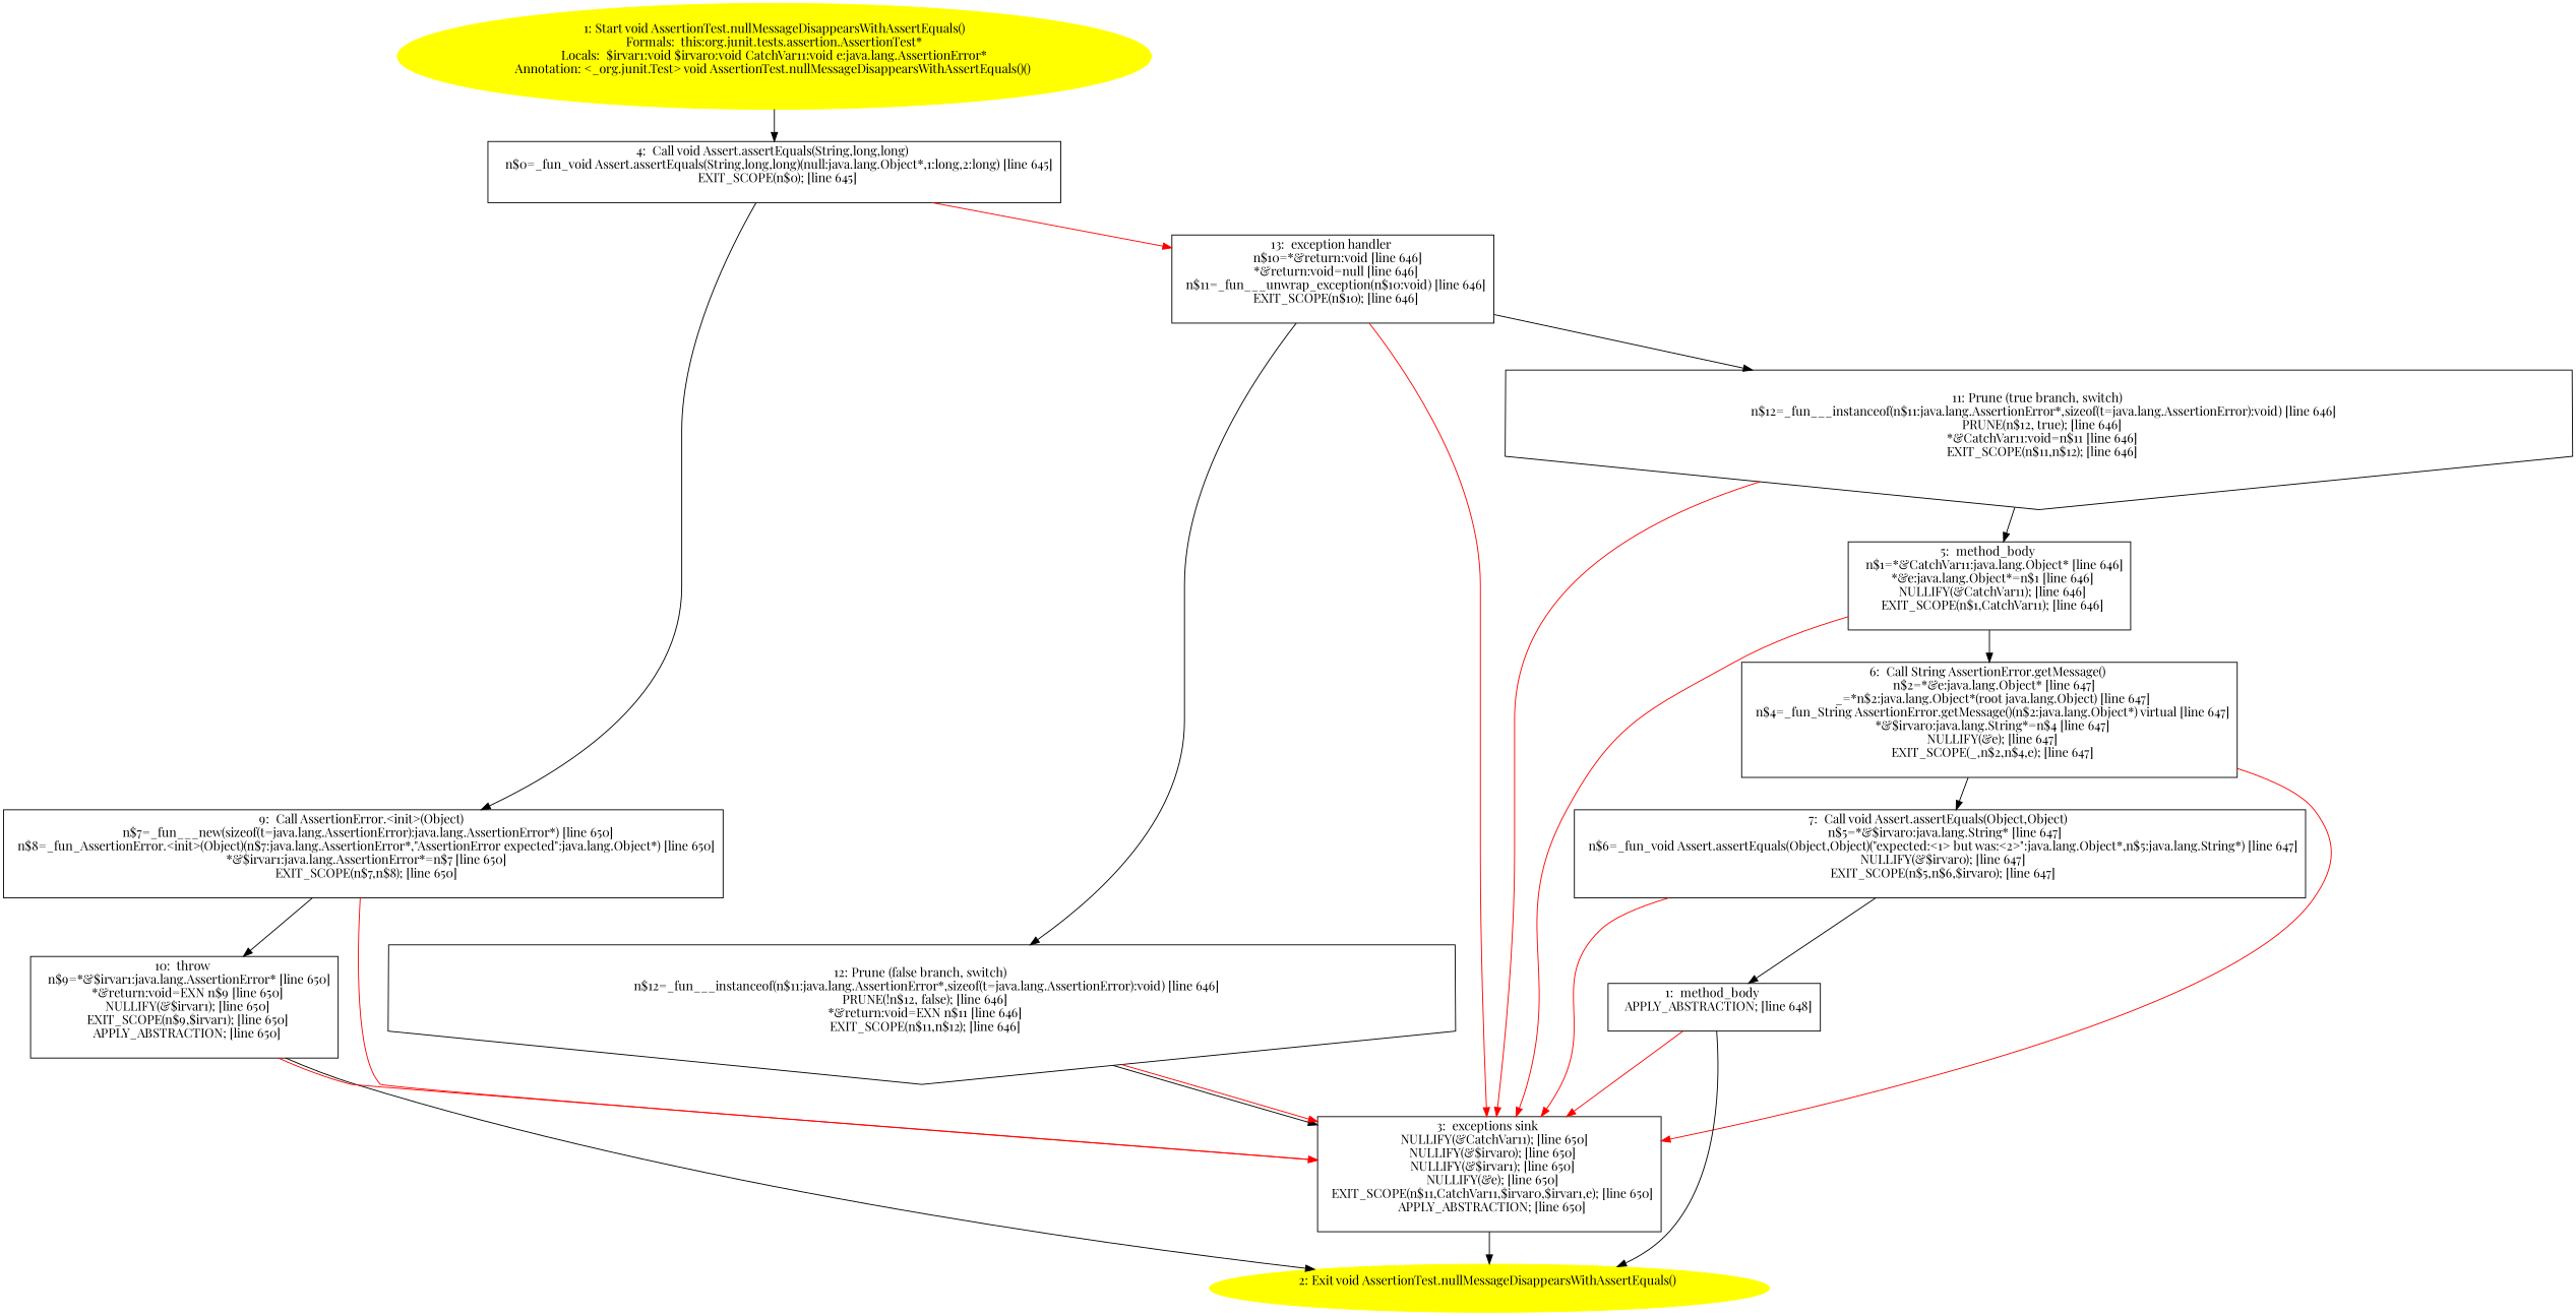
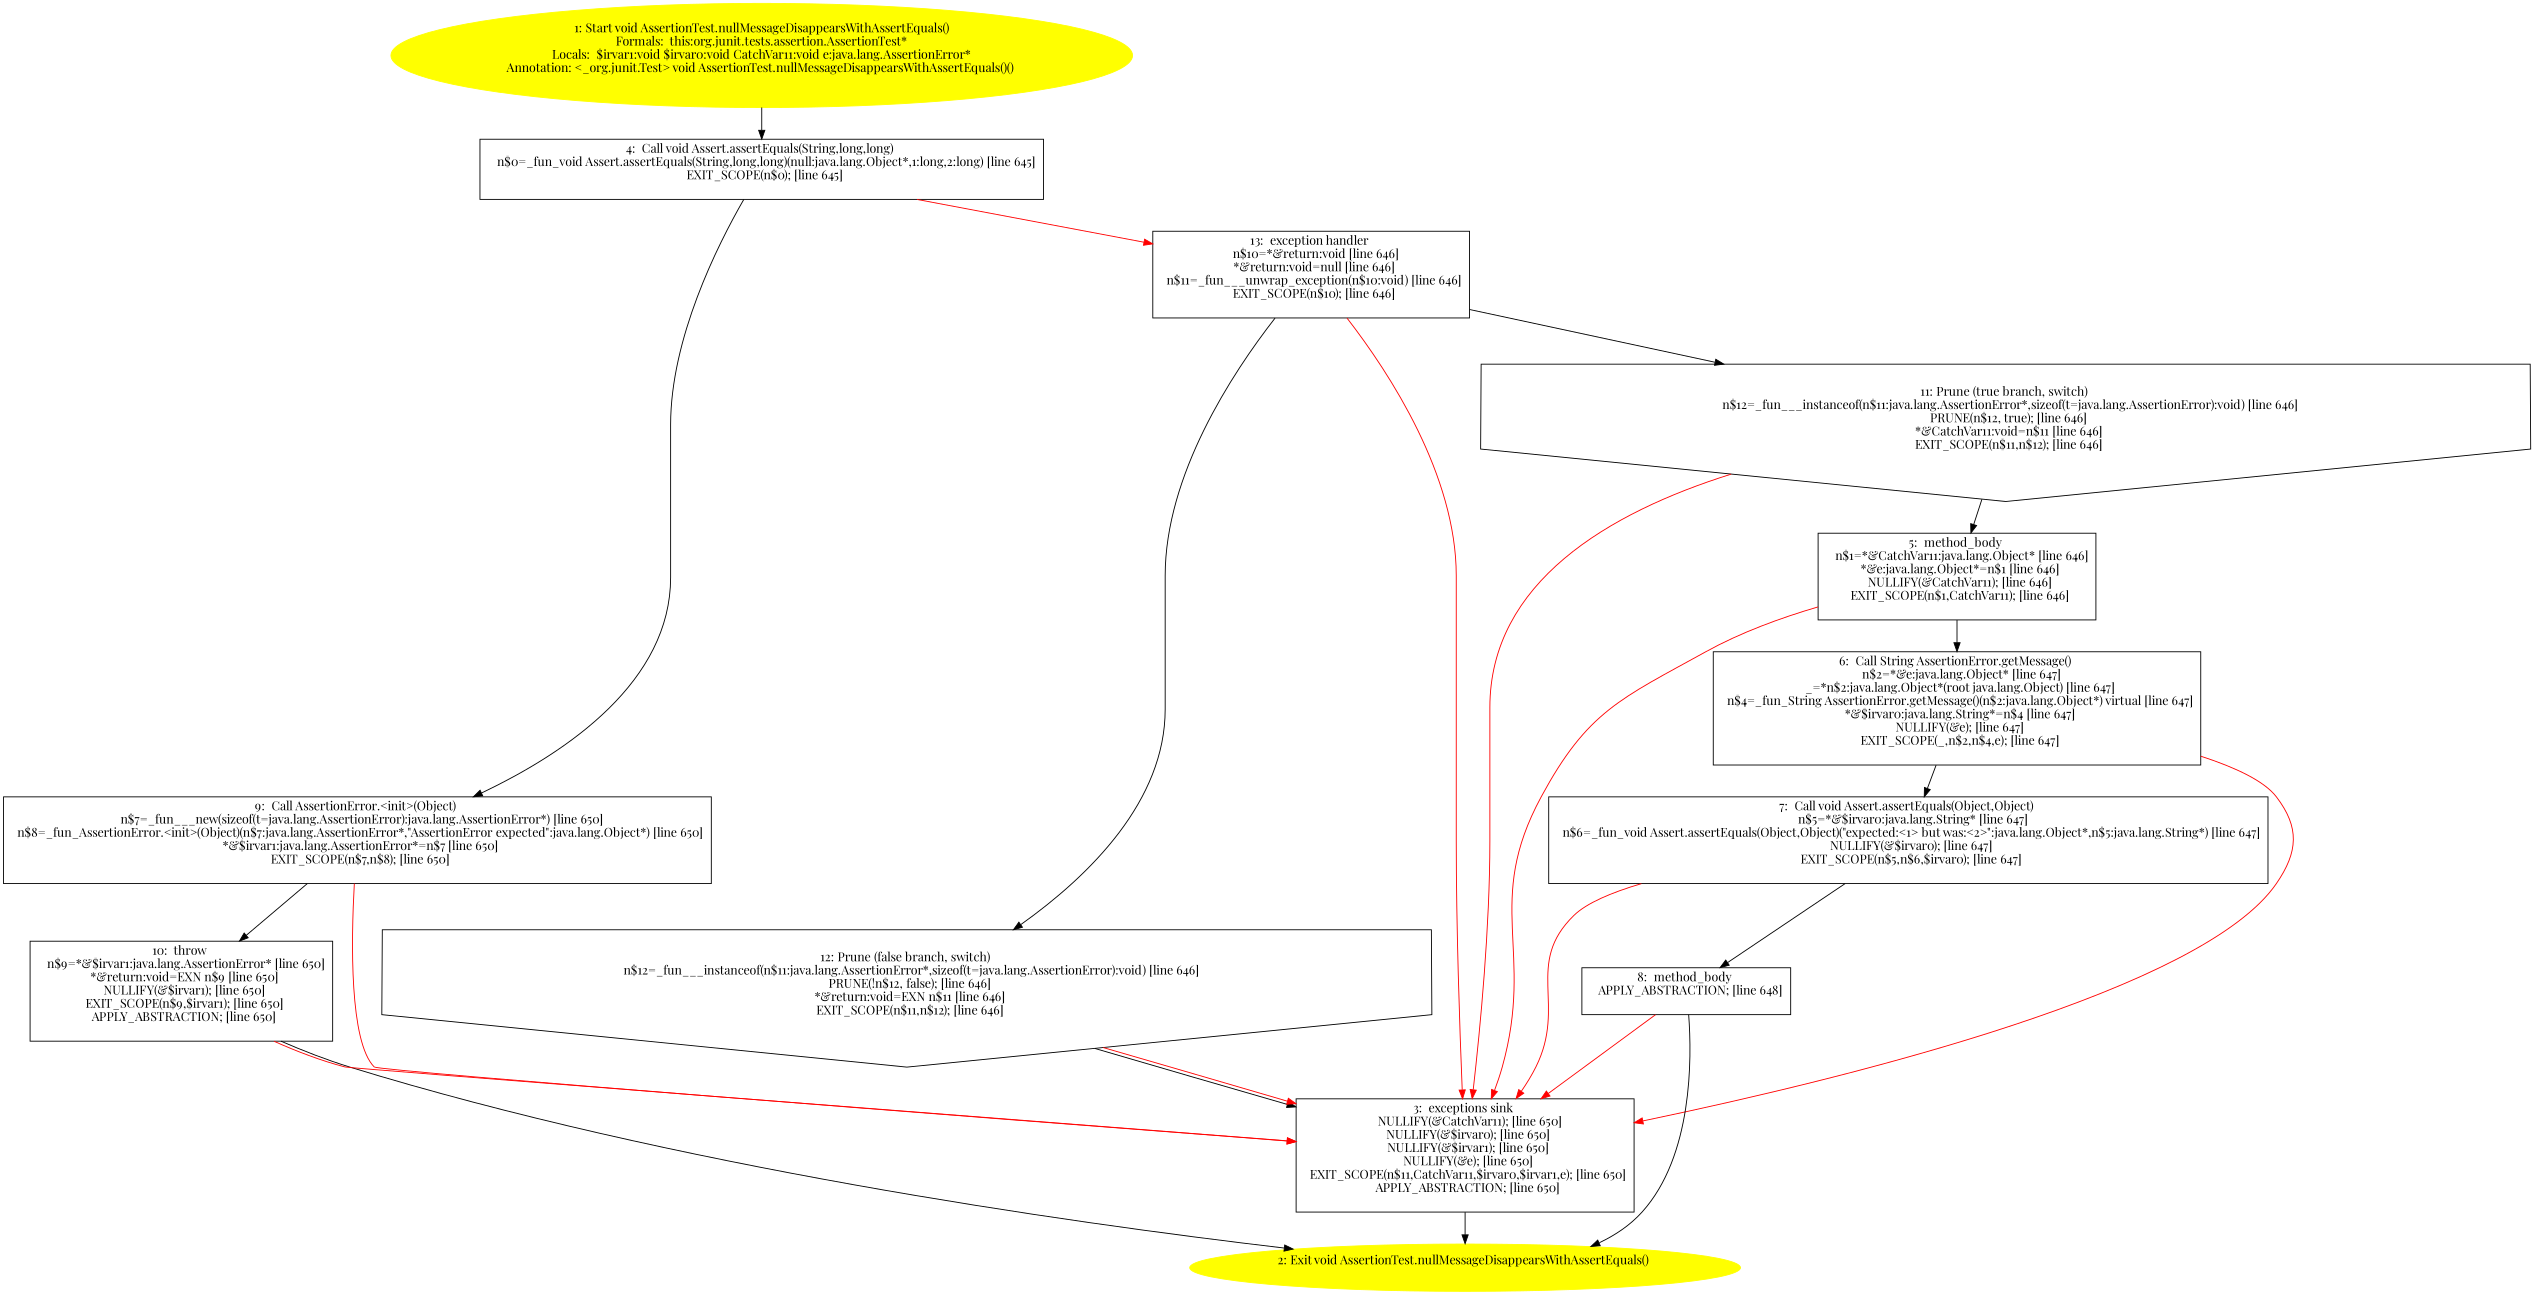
  digraph {
    fontname="Playfair Display"
    node [fontname="Playfair Display" shape=box]
    edge [fontname="Playfair Display"]
    n1 [color=yellow label="1: Start void AssertionTest.nullMessageDisappearsWithAssertEquals()\nFormals:  this:org.junit.tests.assertion.AssertionTest*\nLocals:  $irvar1:void $irvar0:void CatchVar11:void e:java.lang.AssertionError*\nAnnotation: <_org.junit.Test> void AssertionTest.nullMessageDisappearsWithAssertEquals()() \n  " style=filled shape=""]
    n2 [label="4:  Call void Assert.assertEquals(String,long,long) \n   n$0=_fun_void Assert.assertEquals(String,long,long)(null:java.lang.Object*,1:long,2:long) [line 645]\n  EXIT_SCOPE(n$0); [line 645]\n "]
    n3 [label="9:  Call AssertionError.<init>(Object) \n   n$7=_fun___new(sizeof(t=java.lang.AssertionError):java.lang.AssertionError*) [line 650]\n  n$8=_fun_AssertionError.<init>(Object)(n$7:java.lang.AssertionError*,\"AssertionError expected\":java.lang.Object*) [line 650]\n  *&$irvar1:java.lang.AssertionError*=n$7 [line 650]\n  EXIT_SCOPE(n$7,n$8); [line 650]\n "]
    n4 [label="13:  exception handler \n   n$10=*&return:void [line 646]\n  *&return:void=null [line 646]\n  n$11=_fun___unwrap_exception(n$10:void) [line 646]\n  EXIT_SCOPE(n$10); [line 646]\n "]
    n5 [color=yellow label="2: Exit void AssertionTest.nullMessageDisappearsWithAssertEquals() \n  " style=filled shape=""]
    n6 [label="3:  exceptions sink \n   NULLIFY(&CatchVar11); [line 650]\n  NULLIFY(&$irvar0); [line 650]\n  NULLIFY(&$irvar1); [line 650]\n  NULLIFY(&e); [line 650]\n  EXIT_SCOPE(n$11,CatchVar11,$irvar0,$irvar1,e); [line 650]\n  APPLY_ABSTRACTION; [line 650]\n "]
    n7 [label="10:  throw \n   n$9=*&$irvar1:java.lang.AssertionError* [line 650]\n  *&return:void=EXN n$9 [line 650]\n  NULLIFY(&$irvar1); [line 650]\n  EXIT_SCOPE(n$9,$irvar1); [line 650]\n  APPLY_ABSTRACTION; [line 650]\n "]
    n8 [label="11: Prune (true branch, switch) \n   n$12=_fun___instanceof(n$11:java.lang.AssertionError*,sizeof(t=java.lang.AssertionError):void) [line 646]\n  PRUNE(n$12, true); [line 646]\n  *&CatchVar11:void=n$11 [line 646]\n  EXIT_SCOPE(n$11,n$12); [line 646]\n " shape=invhouse]
    n9 [label="12: Prune (false branch, switch) \n   n$12=_fun___instanceof(n$11:java.lang.AssertionError*,sizeof(t=java.lang.AssertionError):void) [line 646]\n  PRUNE(!n$12, false); [line 646]\n  *&return:void=EXN n$11 [line 646]\n  EXIT_SCOPE(n$11,n$12); [line 646]\n " shape=invhouse]
    n10 [label="5:  method_body \n   n$1=*&CatchVar11:java.lang.Object* [line 646]\n  *&e:java.lang.Object*=n$1 [line 646]\n  NULLIFY(&CatchVar11); [line 646]\n  EXIT_SCOPE(n$1,CatchVar11); [line 646]\n "]
    n11 [label="6:  Call String AssertionError.getMessage() \n   n$2=*&e:java.lang.Object* [line 647]\n  _=*n$2:java.lang.Object*(root java.lang.Object) [line 647]\n  n$4=_fun_String AssertionError.getMessage()(n$2:java.lang.Object*) virtual [line 647]\n  *&$irvar0:java.lang.String*=n$4 [line 647]\n  NULLIFY(&e); [line 647]\n  EXIT_SCOPE(_,n$2,n$4,e); [line 647]\n "]
    n12 [label="7:  Call void Assert.assertEquals(Object,Object) \n   n$5=*&$irvar0:java.lang.String* [line 647]\n  n$6=_fun_void Assert.assertEquals(Object,Object)(\"expected:<1> but was:<2>\":java.lang.Object*,n$5:java.lang.String*) [line 647]\n  NULLIFY(&$irvar0); [line 647]\n  EXIT_SCOPE(n$5,n$6,$irvar0); [line 647]\n "]
-   n13 [label="1:  method_body \n   APPLY_ABSTRACTION; [line 648]\n "]
+   n13 [label="8:  method_body \n   APPLY_ABSTRACTION; [line 648]\n "]
    n1 -> n2
    n2 -> n3
    n2 -> n4 [color=red]
    n3 -> n6 [color=red]
    n3 -> n7
    n4 -> n6 [color=red]
    n4 -> n8
    n4 -> n9
    n6 -> n5
    n7 -> n5
    n7 -> n6 [color=red]
    n8 -> n6 [color=red]
    n8 -> n10
    n9 -> n6
    n9 -> n6 [color=red]
    n10 -> n6 [color=red]
    n10 -> n11
    n11 -> n6 [color=red]
    n11 -> n12
    n12 -> n6 [color=red]
    n12 -> n13
    n13 -> n5
    n13 -> n6 [color=red]
  }
